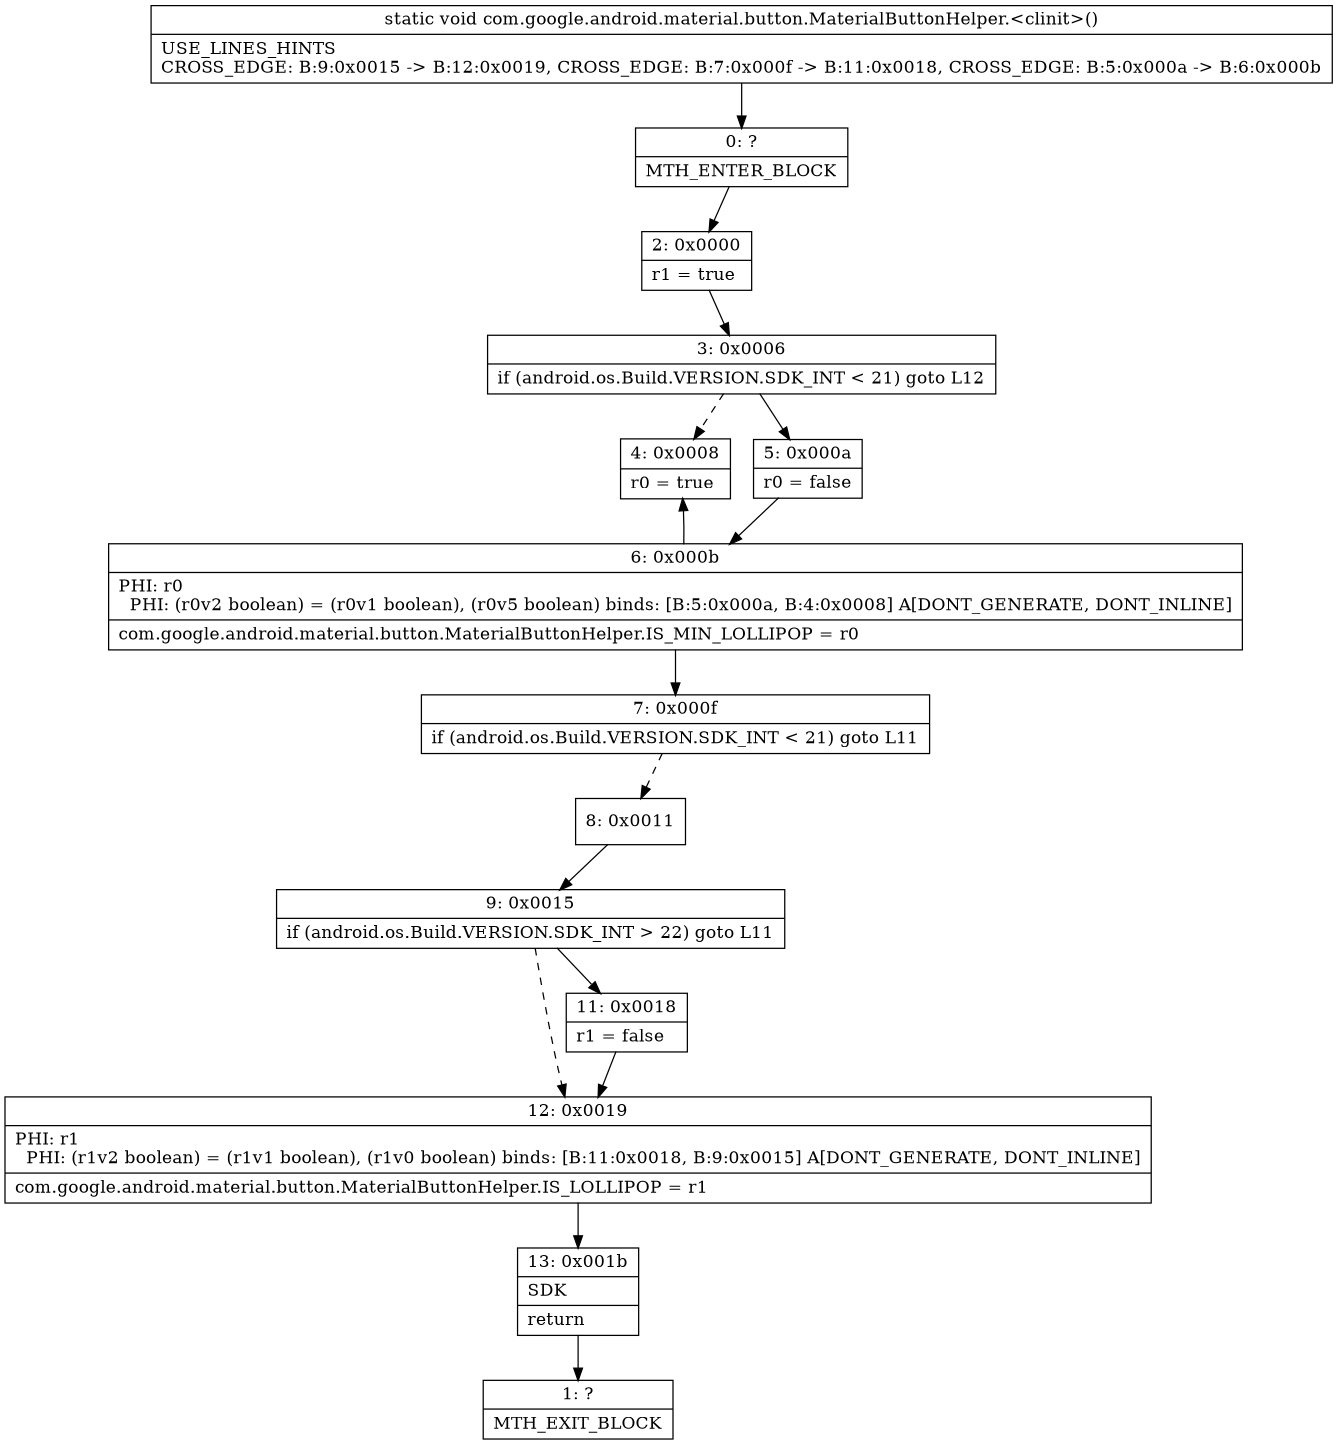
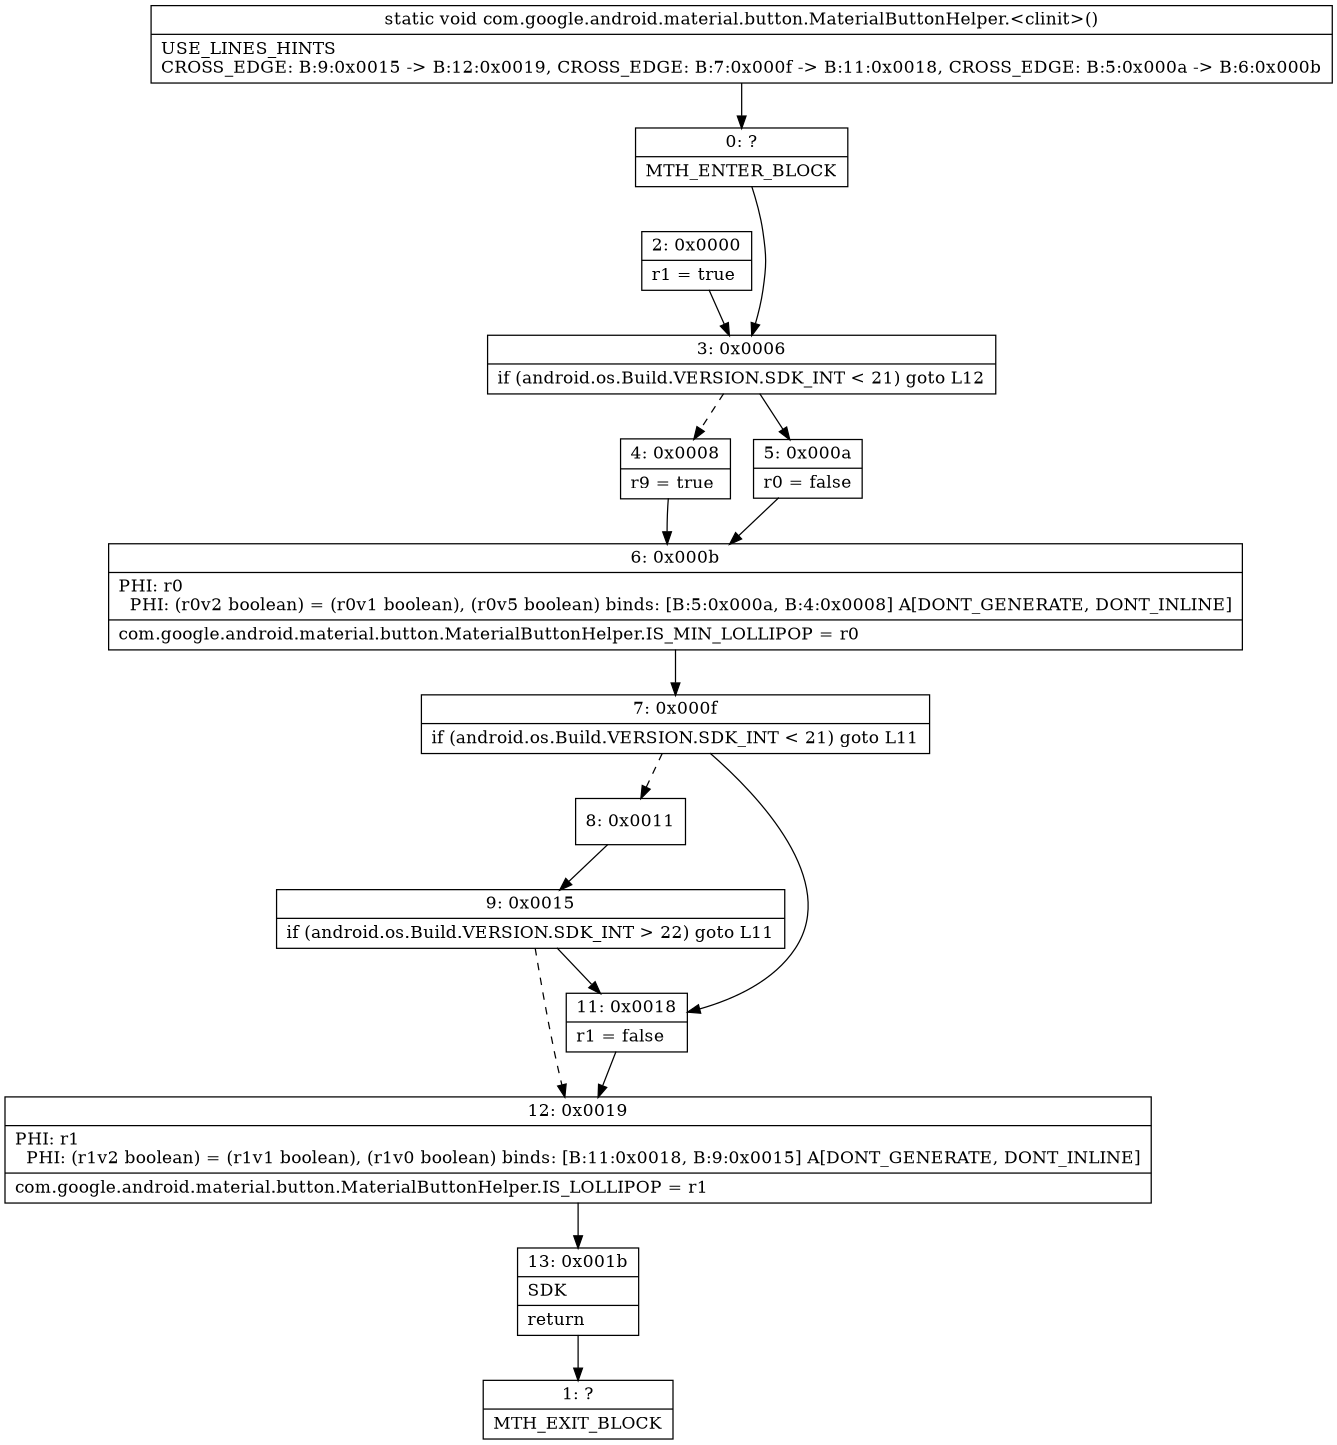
  digraph {
    node [shape=record]
    n1 [label="{0\:\ ?|MTH_ENTER_BLOCK\l}"]
    n2 [label="{2\:\ 0x0000|r1 = true\l}"]
    n3 [label="{3\:\ 0x0006|if (android.os.Build.VERSION.SDK_INT \< 21) goto L12\l}"]
-   n4 [label="{4\:\ 0x0008|r0 = true\l}"]
+   n4 [label="{4\:\ 0x0008|r9 = true\l}"]
    n5 [label="{5\:\ 0x000a|r0 = false\l}"]
    n6 [label="{6\:\ 0x000b|PHI: r0 \l  PHI: (r0v2 boolean) = (r0v1 boolean), (r0v5 boolean) binds: [B:5:0x000a, B:4:0x0008] A[DONT_GENERATE, DONT_INLINE]\l|com.google.android.material.button.MaterialButtonHelper.IS_MIN_LOLLIPOP = r0\l}"]
    n7 [label="{7\:\ 0x000f|if (android.os.Build.VERSION.SDK_INT \< 21) goto L11\l}"]
    n8 [label="{8\:\ 0x0011}"]
    n9 [label="{11\:\ 0x0018|r1 = false\l}"]
    n10 [label="{9\:\ 0x0015|if (android.os.Build.VERSION.SDK_INT \> 22) goto L11\l}"]
    n11 [label="{12\:\ 0x0019|PHI: r1 \l  PHI: (r1v2 boolean) = (r1v1 boolean), (r1v0 boolean) binds: [B:11:0x0018, B:9:0x0015] A[DONT_GENERATE, DONT_INLINE]\l|com.google.android.material.button.MaterialButtonHelper.IS_LOLLIPOP = r1\l}"]
    n12 [label="{13\:\ 0x001b|SDK\l|return\l}"]
    n13 [label="{1\:\ ?|MTH_EXIT_BLOCK\l}"]
    n14 [label="{static void com.google.android.material.button.MaterialButtonHelper.\<clinit\>()  | USE_LINES_HINTS\lCROSS_EDGE: B:9:0x0015 \-\> B:12:0x0019, CROSS_EDGE: B:7:0x000f \-\> B:11:0x0018, CROSS_EDGE: B:5:0x000a \-\> B:6:0x000b\l}"]
-   n1 -> n2
+   n1 -> n3
    n2 -> n3
    n3 -> n4 [style=dashed]
    n3 -> n5
-   n6 -> n4
+   n4 -> n6
    n5 -> n6
    n6 -> n7
    n7 -> n8 [style=dashed]
+   n7 -> n9
    n8 -> n10
    n9 -> n11
    n10 -> n9
    n10 -> n11 [style=dashed]
    n11 -> n12
    n12 -> n13
    n14 -> n1
  }
